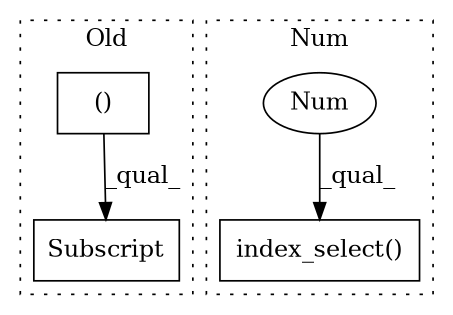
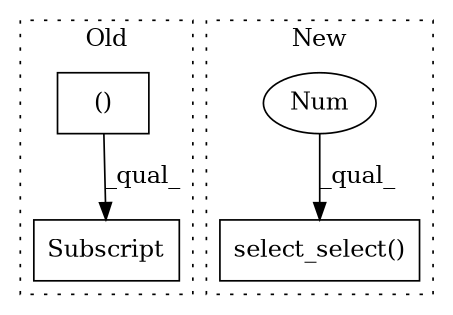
  digraph {
    node [shape=box]
    n1 [a=54 l=26 label="()" s=24753]
    n2 [a=63 l="12,0" label=Subscript s="24908,0"]
-   n3 [a=75 l="15,1" label="index_select()" s="24696,24723"]
+   n3 [a=75 l="15,1" label="select_select()" s="24696,24723"]
    n4 [a=76 l=1 label=Num s=24711 shape=ellipse]
    subgraph cluster_1 {
      label=Old
      style=dotted
      n1
      n2
    }
    subgraph cluster_2 {
-     label=Num
+     label=New
      style=dotted
      n3
      n4
    }
    n1 -> n2 [label=_qual_]
    n4 -> n3 [label=_qual_]
  }
